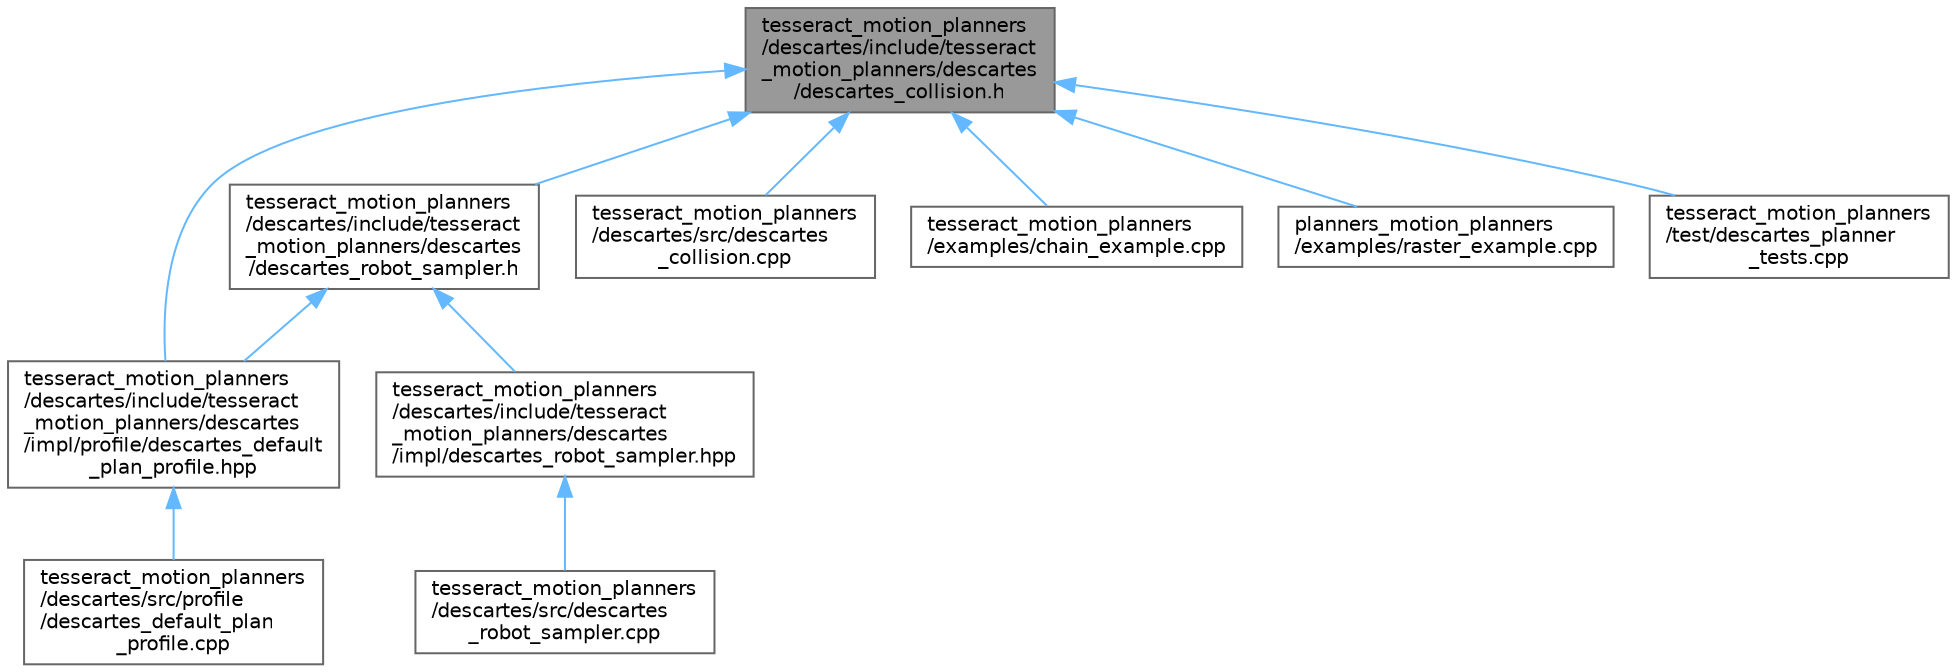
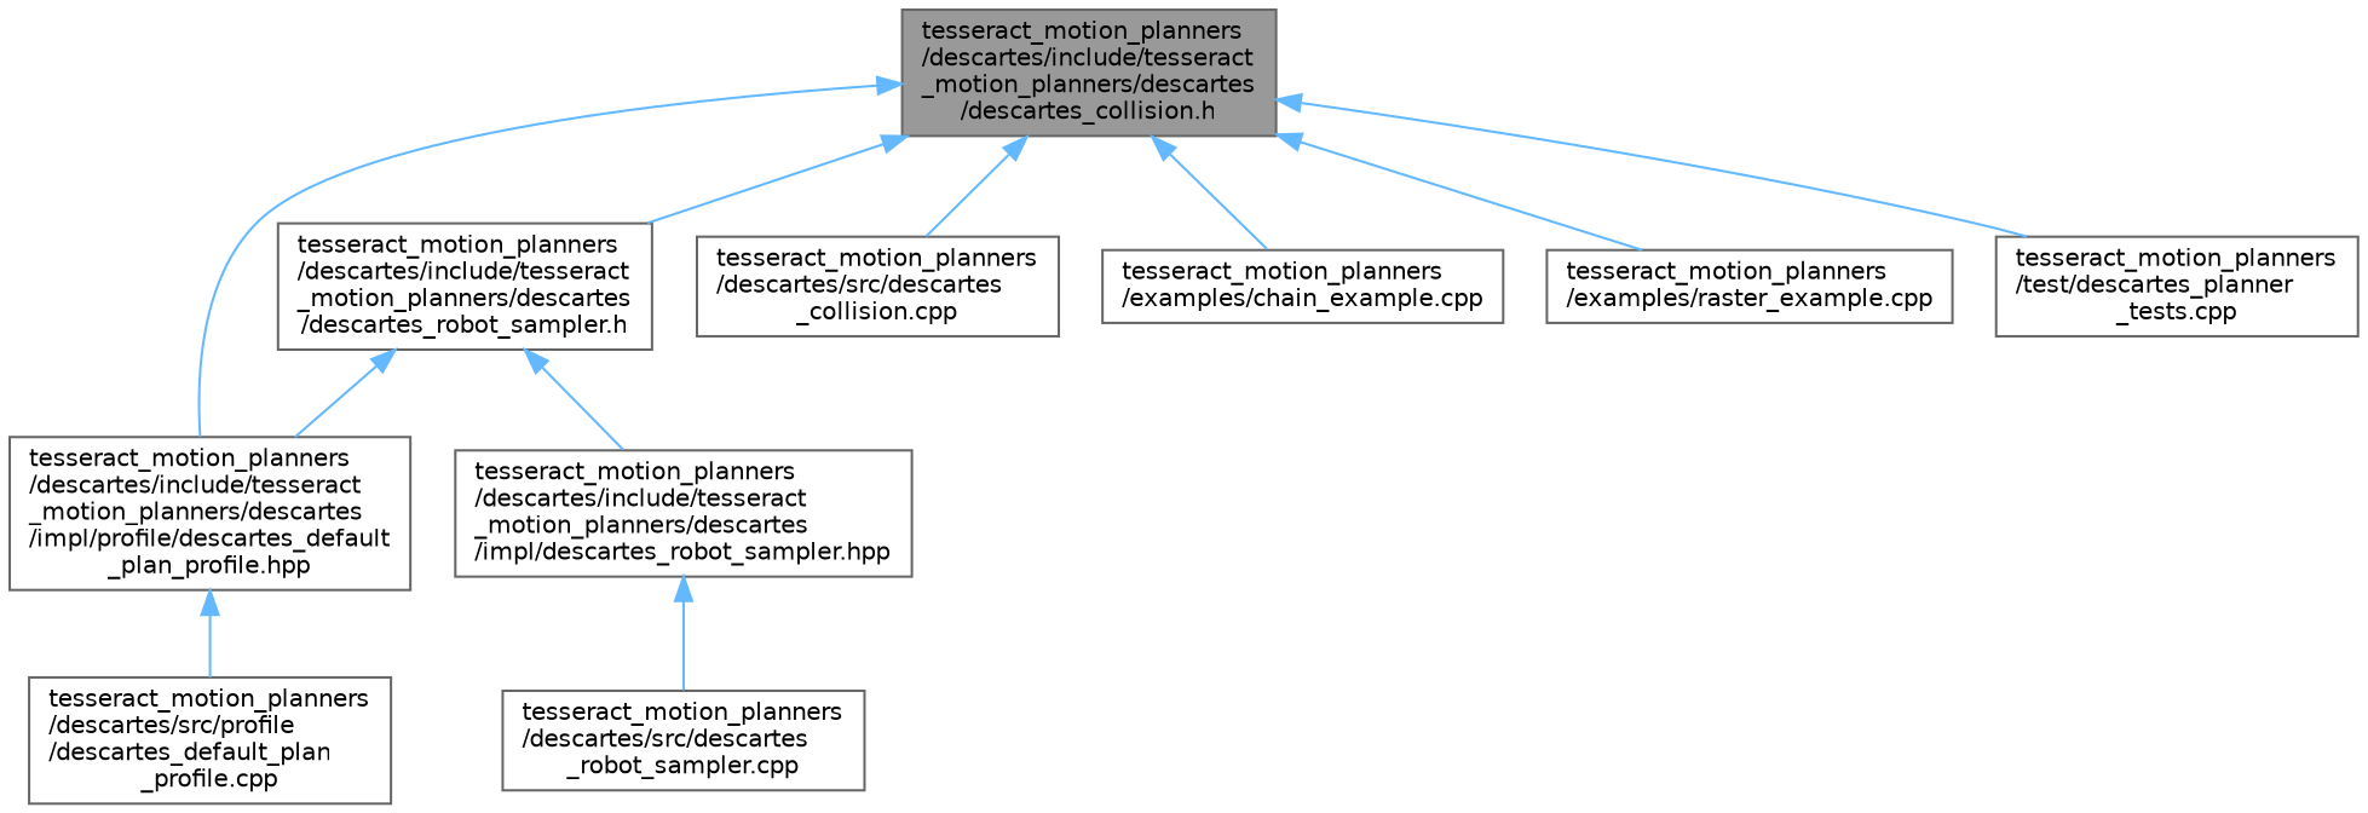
  digraph {
    node [color=grey40 fillcolor=white fontname=Helvetica fontsize=10 shape=box style=filled]
    edge [color=steelblue1 dir=back fontname=Helvetica fontsize=10 labelfontname=Helvetica labelfontsize=10 style=solid]
    n1 [color=gray40 fillcolor=grey60 fontcolor=black height=0.2 label="tesseract_motion_planners\l/descartes/include/tesseract\l_motion_planners/descartes\l/descartes_collision.h" width=0.4]
    n2 [height=0.2 label="tesseract_motion_planners\l/descartes/include/tesseract\l_motion_planners/descartes\l/descartes_robot_sampler.h" width=0.4]
    n3 [height=0.2 label="tesseract_motion_planners\l/descartes/include/tesseract\l_motion_planners/descartes\l/impl/profile/descartes_default\l_plan_profile.hpp" width=0.4]
    n4 [height=0.2 label="tesseract_motion_planners\l/descartes/src/descartes\l_collision.cpp" width=0.4]
    n5 [height=0.2 label="tesseract_motion_planners\l/examples/chain_example.cpp" width=0.4]
-   n6 [height=0.2 label="planners_motion_planners\l/examples/raster_example.cpp" width=0.4]
+   n6 [height=0.2 label="tesseract_motion_planners\l/examples/raster_example.cpp" width=0.4]
    n7 [height=0.2 label="tesseract_motion_planners\l/test/descartes_planner\l_tests.cpp" width=0.4]
    n8 [height=0.2 label="tesseract_motion_planners\l/descartes/include/tesseract\l_motion_planners/descartes\l/impl/descartes_robot_sampler.hpp" width=0.4]
    n9 [height=0.2 label="tesseract_motion_planners\l/descartes/src/descartes\l_robot_sampler.cpp" width=0.4]
    n10 [height=0.2 label="tesseract_motion_planners\l/descartes/src/profile\l/descartes_default_plan\l_profile.cpp" width=0.4]
    n1 -> n2
    n1 -> n3
    n1 -> n4
    n1 -> n5
    n1 -> n6
    n1 -> n7
    n2 -> n3
    n2 -> n8
    n3 -> n10
    n8 -> n9
  }
